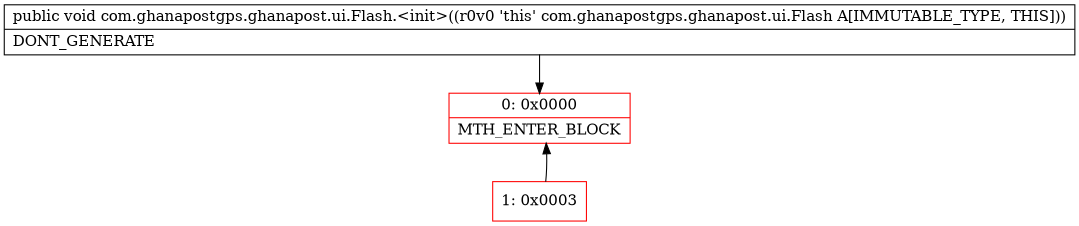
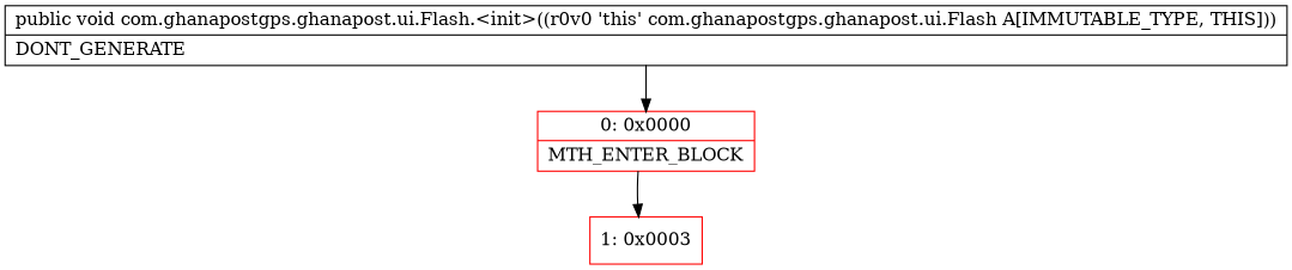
  digraph {
    node [color=red shape=record]
    n1 [label="{0\:\ 0x0000|MTH_ENTER_BLOCK\l}"]
    n2 [label="{1\:\ 0x0003}"]
    n3 [label="{public void com.ghanapostgps.ghanapost.ui.Flash.\<init\>((r0v0 'this' com.ghanapostgps.ghanapost.ui.Flash A[IMMUTABLE_TYPE, THIS]))  | DONT_GENERATE\l}" color=""]
    subgraph cluster_1 {
      label="R(0)"
    }
-   n2 -> n1
+   n1 -> n2
    n3 -> n1
  }
